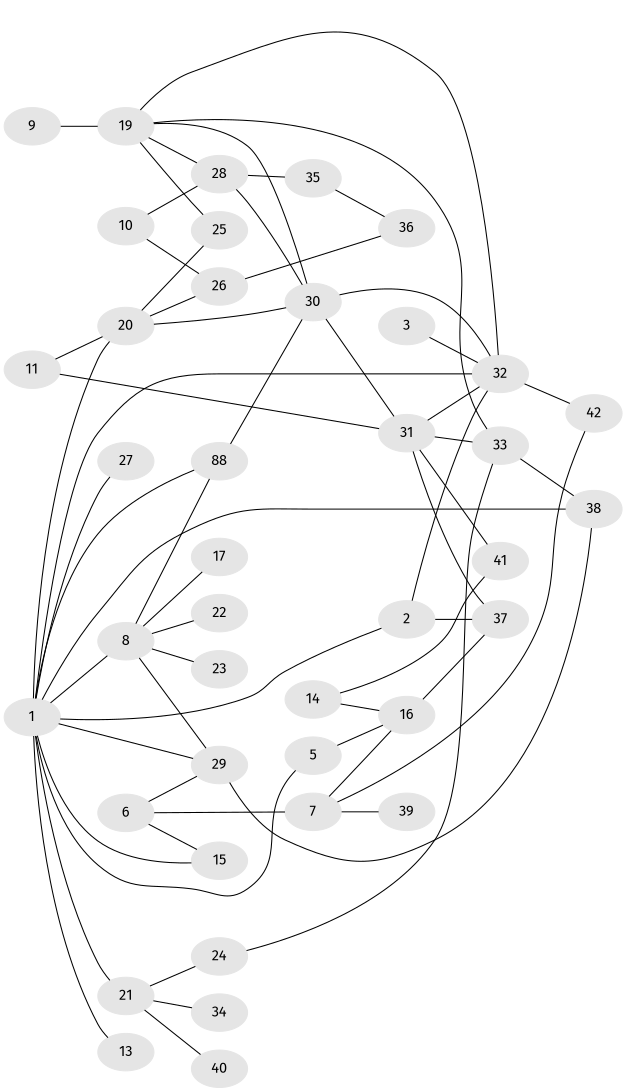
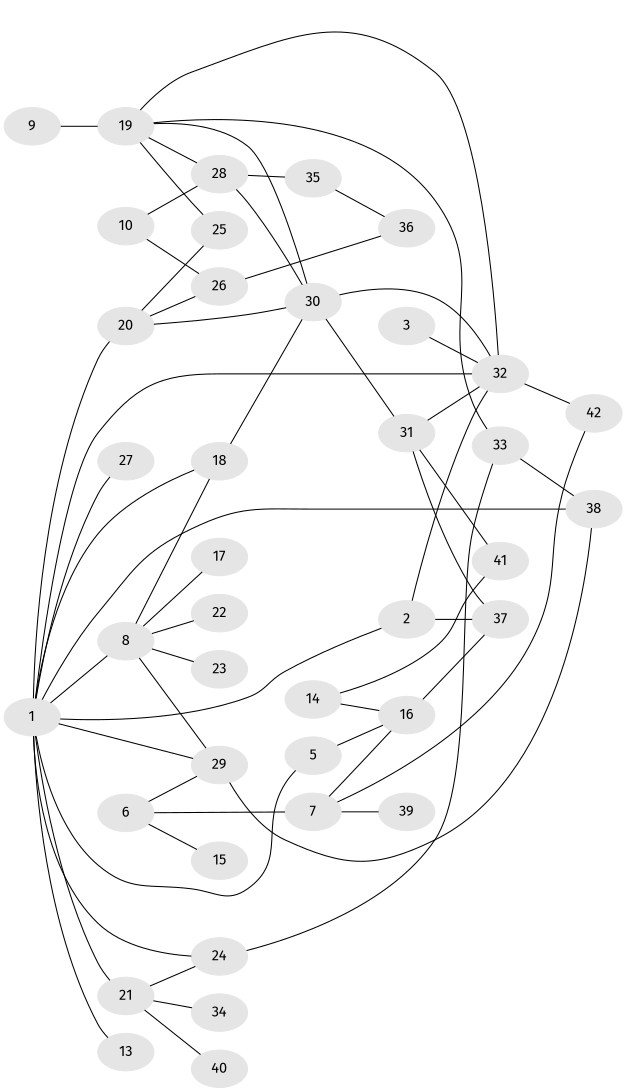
  graph {
    fontname="Fira Sans"
    rankdir=LR
    node [color=gray90 fontname="Fira Sans" style=filled]
    edge [fontname="Fira Sans" weight=1.0]
    1
    2
    5
    8
    13
-   18 [label=88]
+   18
    20
    21
    24
    27
    29
    32
    38
    37
    16
    17
    22
    23
    30
    26
    25
    34
    40
    33
    42
    3
    6
    7
    15
    39
    9
    19
    28
    10
    36
-   11
    31
    41
    14
    35
    1 -- 2
    1 -- 5
    1 -- 8
    1 -- 13
    1 -- 18
    1 -- 20
    1 -- 21
-   1 -- 15
+   1 -- 24
    1 -- 27
    1 -- 29
    1 -- 32
    1 -- 38
    2 -- 32
    2 -- 37
    5 -- 16
    8 -- 18
    8 -- 29
    8 -- 17
    8 -- 22
    8 -- 23
    18 -- 30
    20 -- 30
    20 -- 26
    20 -- 25
    21 -- 24
    21 -- 34
    21 -- 40
    24 -- 33
    29 -- 38
    32 -- 42
    16 -- 37
    30 -- 32
    30 -- 31
    26 -- 36
    33 -- 38
    3 -- 32
    6 -- 29
    6 -- 7
    6 -- 15
    7 -- 16
    7 -- 42
    7 -- 39
    9 -- 19
    19 -- 32
    19 -- 30
    19 -- 25
    19 -- 33
    19 -- 28
    28 -- 30
    28 -- 35
    10 -- 26
    10 -- 28
-   11 -- 20
-   11 -- 31
    31 -- 32
    31 -- 37
-   31 -- 33
    31 -- 41
    14 -- 16
    14 -- 41
    35 -- 36
  }
